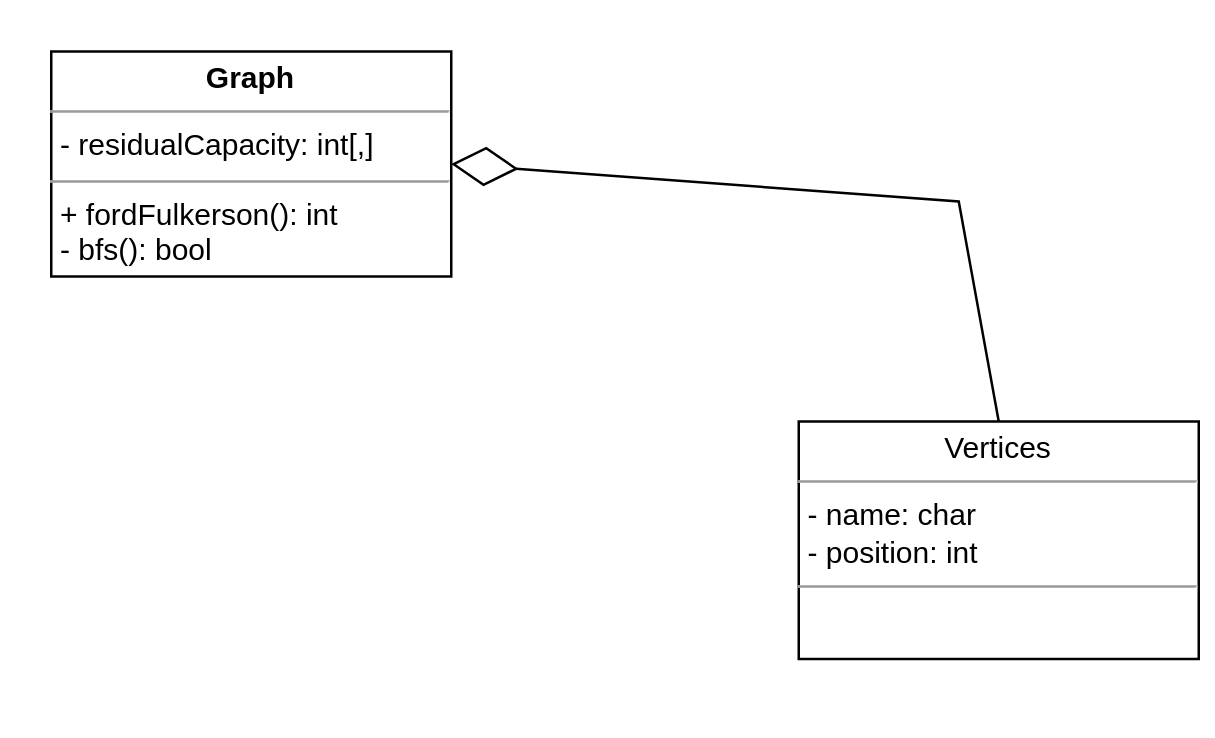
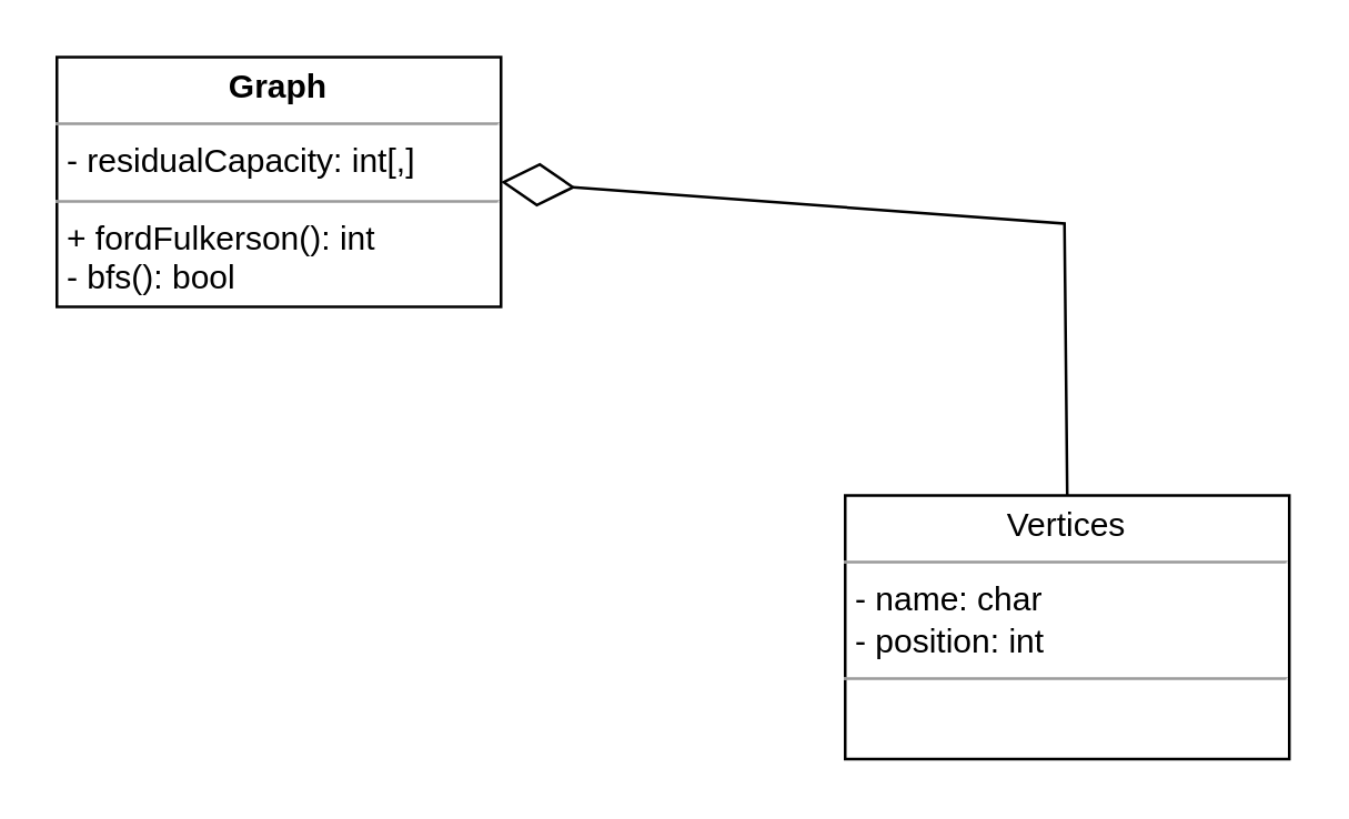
  <mxCell id="0" />
  <mxCell id="1" parent="0" />
  <mxCell id="2" value="&lt;p style=&quot;margin: 0px ; margin-top: 4px ; text-align: center&quot;&gt;&lt;b&gt;Graph&lt;/b&gt;&lt;/p&gt;&lt;hr size=&quot;1&quot;&gt;&lt;p style=&quot;margin: 0px ; margin-left: 4px&quot;&gt;- residualCapacity: int[,]&lt;/p&gt;&lt;hr size=&quot;1&quot;&gt;&lt;p style=&quot;margin: 0px ; margin-left: 4px&quot;&gt;+ fordFulkerson(): int&lt;/p&gt;&lt;p style=&quot;margin: 0px ; margin-left: 4px&quot;&gt;- bfs(): bool&lt;br&gt;&lt;/p&gt;" style="verticalAlign=top;align=left;overflow=fill;fontSize=12;fontFamily=Helvetica;html=1;" parent="1" vertex="1"><mxGeometry x="20" y="20" width="160" height="90" as="geometry" /></mxCell>
- <mxCell id="3" value="&lt;p style=&quot;margin: 0px ; margin-top: 4px ; text-align: center&quot;&gt;Vertices &lt;/p&gt;&lt;hr size=&quot;1&quot;&gt;&lt;p style=&quot;margin: 0px ; margin-left: 4px&quot;&gt;- name: char&lt;/p&gt;&lt;p style=&quot;margin: 0px ; margin-left: 4px&quot;&gt;- position: int&lt;br&gt;&lt;/p&gt;&lt;hr size=&quot;1&quot;&gt;&lt;p style=&quot;margin: 0px ; margin-left: 4px&quot;&gt;&lt;br&gt;&lt;/p&gt;" style="verticalAlign=top;align=left;overflow=fill;fontSize=12;fontFamily=Helvetica;html=1;" parent="1" vertex="1"><mxGeometry x="319" y="168" width="160" height="95" as="geometry" /></mxCell>
+ <mxCell id="3" value="&lt;p style=&quot;margin: 0px ; margin-top: 4px ; text-align: center&quot;&gt;Vertices &lt;/p&gt;&lt;hr size=&quot;1&quot;&gt;&lt;p style=&quot;margin: 0px ; margin-left: 4px&quot;&gt;- name: char&lt;/p&gt;&lt;p style=&quot;margin: 0px ; margin-left: 4px&quot;&gt;- position: int&lt;br&gt;&lt;/p&gt;&lt;hr size=&quot;1&quot;&gt;&lt;p style=&quot;margin: 0px ; margin-left: 4px&quot;&gt;&lt;br&gt;&lt;/p&gt;" style="verticalAlign=top;align=left;overflow=fill;fontSize=12;fontFamily=Helvetica;html=1;" parent="1" vertex="1"><mxGeometry x="304" y="178" width="160" height="95" as="geometry" /></mxCell>
  <mxCell id="4" value="" style="endArrow=diamondThin;endFill=0;endSize=24;html=1;entryX=1;entryY=0.5;entryDx=0;entryDy=0;exitX=0.5;exitY=0;exitDx=0;exitDy=0;rounded=0;" parent="1" source="3" target="2" edge="1"><mxGeometry width="160" relative="1" as="geometry"><mxPoint x="20" y="271" as="sourcePoint" /><mxPoint x="180" y="271" as="targetPoint" /><Array as="points"><mxPoint x="383" y="80" /></Array></mxGeometry></mxCell>
